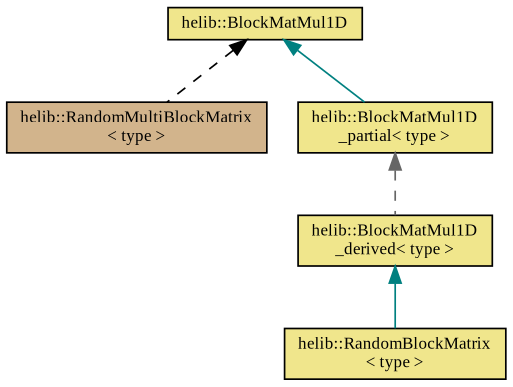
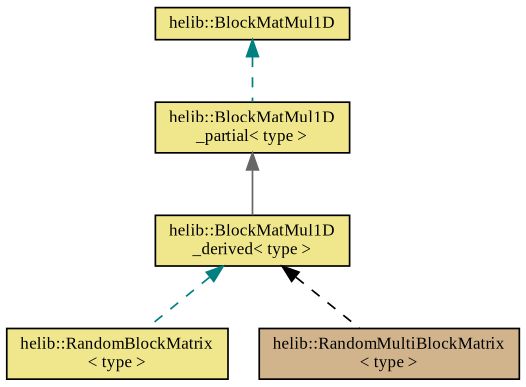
  digraph {
    fontname="Liberation Serif"
    node [color=black fillcolor=khaki fontname="Liberation Serif" fontsize=10 shape=record style=filled]
    edge [color=teal dir=back fontname="Liberation Serif" fontsize=10 labelfontname=FreeSans labelfontsize=10 style=dashed]
    n1 [fontcolor=black height=0.2 label="helib::BlockMatMul1D\l_derived\< type \>" width=0.4]
    n2 [height=0.2 label="helib::RandomBlockMatrix\l\< type \>" width=0.4]
    n3 [fillcolor=tan height=0.2 label="helib::RandomMultiBlockMatrix\l\< type \>" width=0.4]
    n4 [height=0.2 label="helib::BlockMatMul1D\l_partial\< type \>" width=0.4]
    n5 [height=0.2 label="helib::BlockMatMul1D" width=0.4]
-   n1 -> n2 [style=solid]
-   n5 -> n3 [color=black]
-   n4 -> n1 [color=gray40]
-   n5 -> n4 [style=solid]
+   n1 -> n2
+   n1 -> n3 [color=black]
+   n4 -> n1 [color=gray40 style=solid]
+   n5 -> n4
  }
